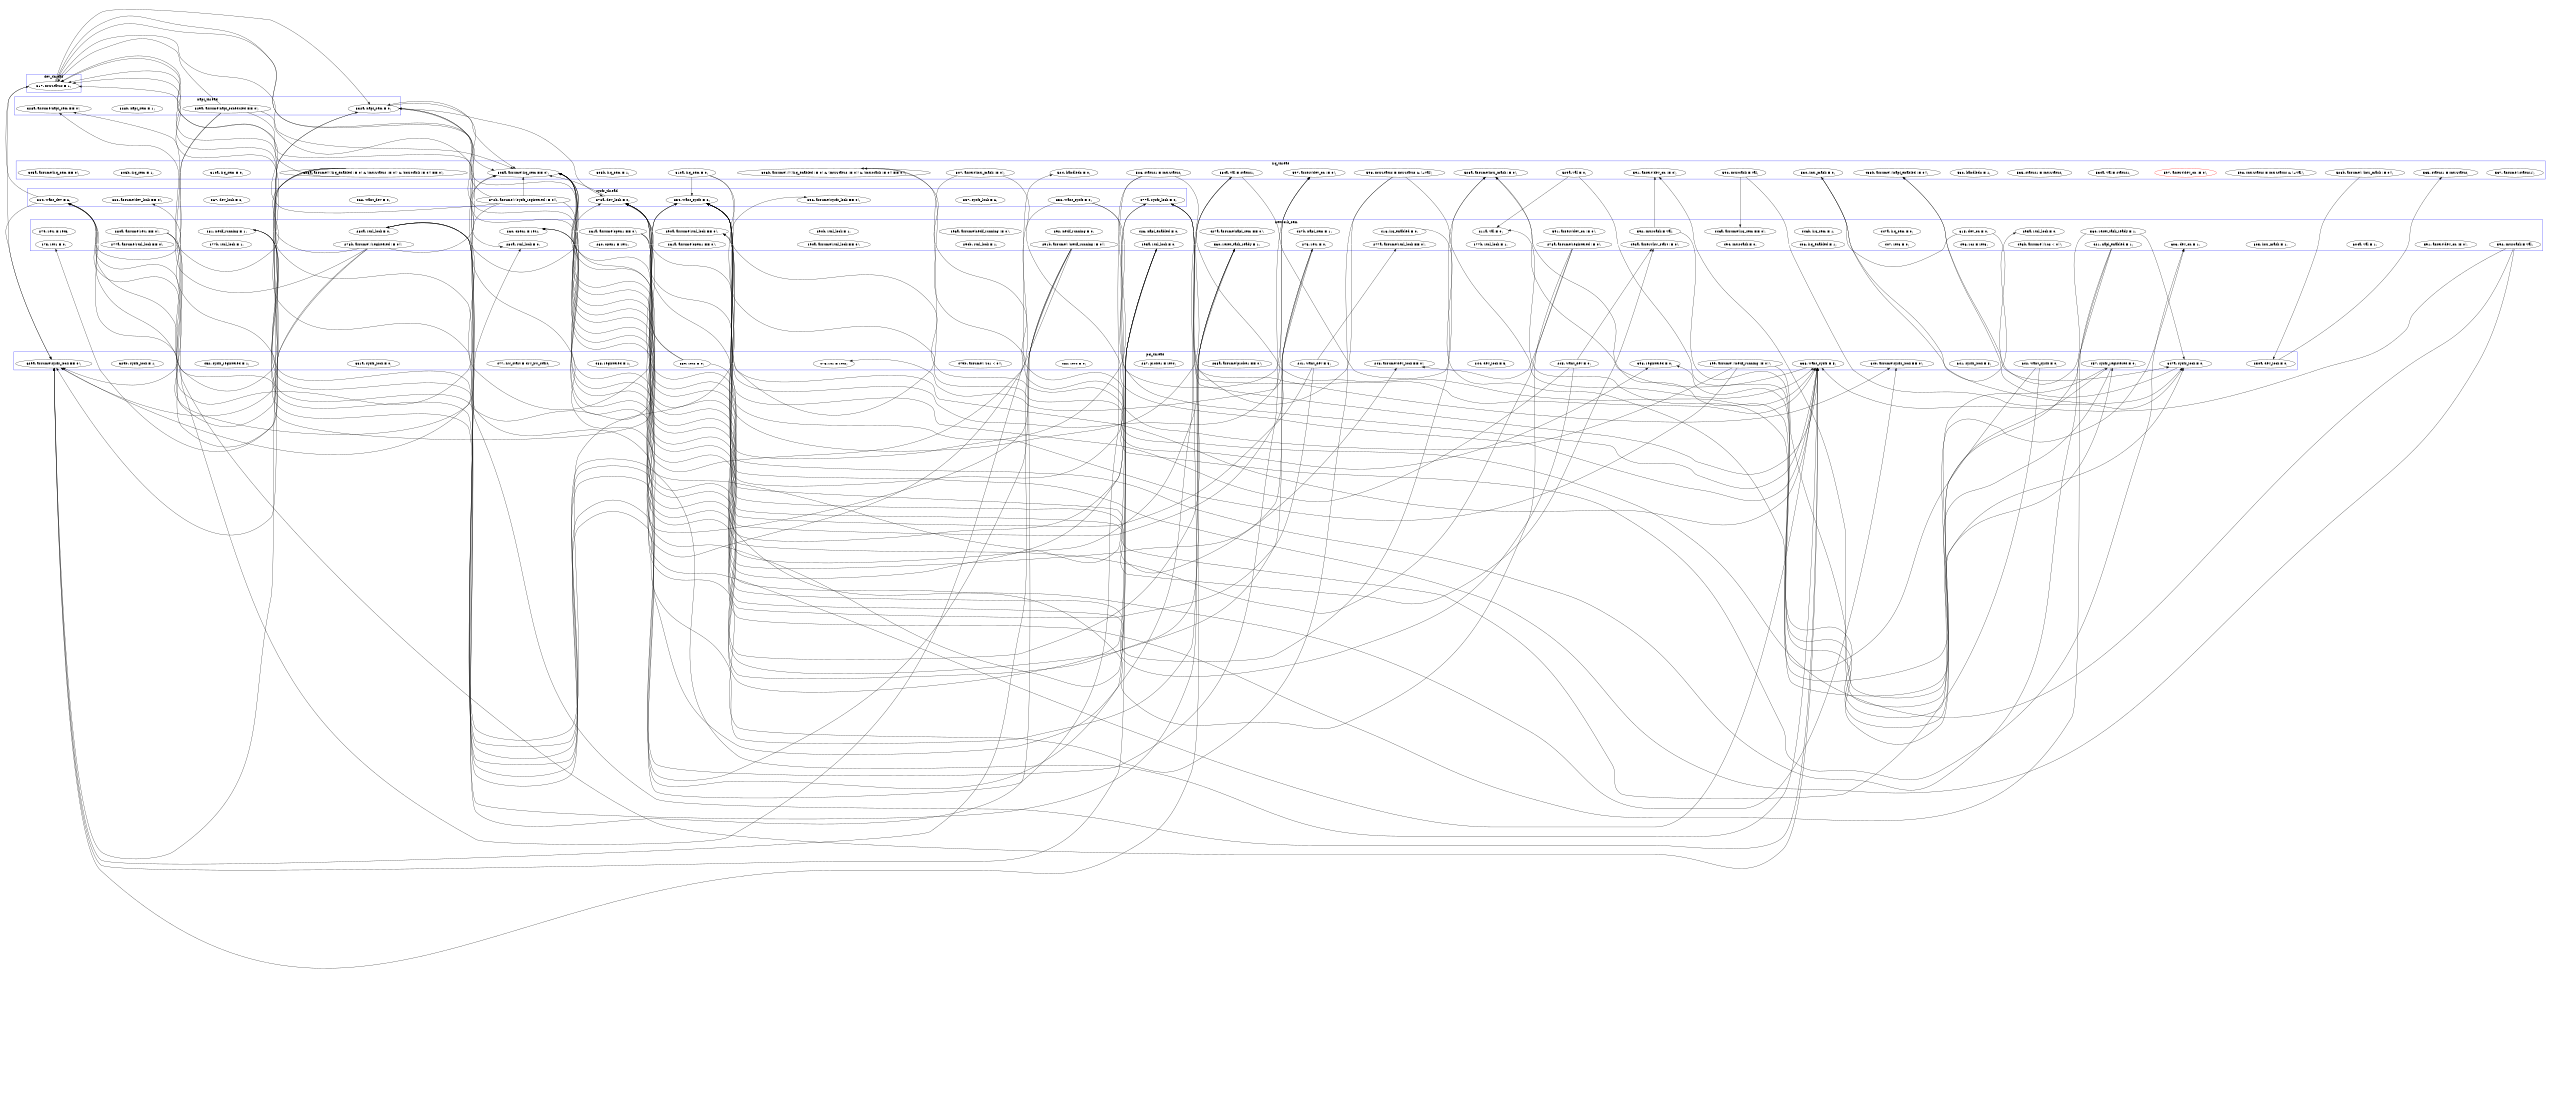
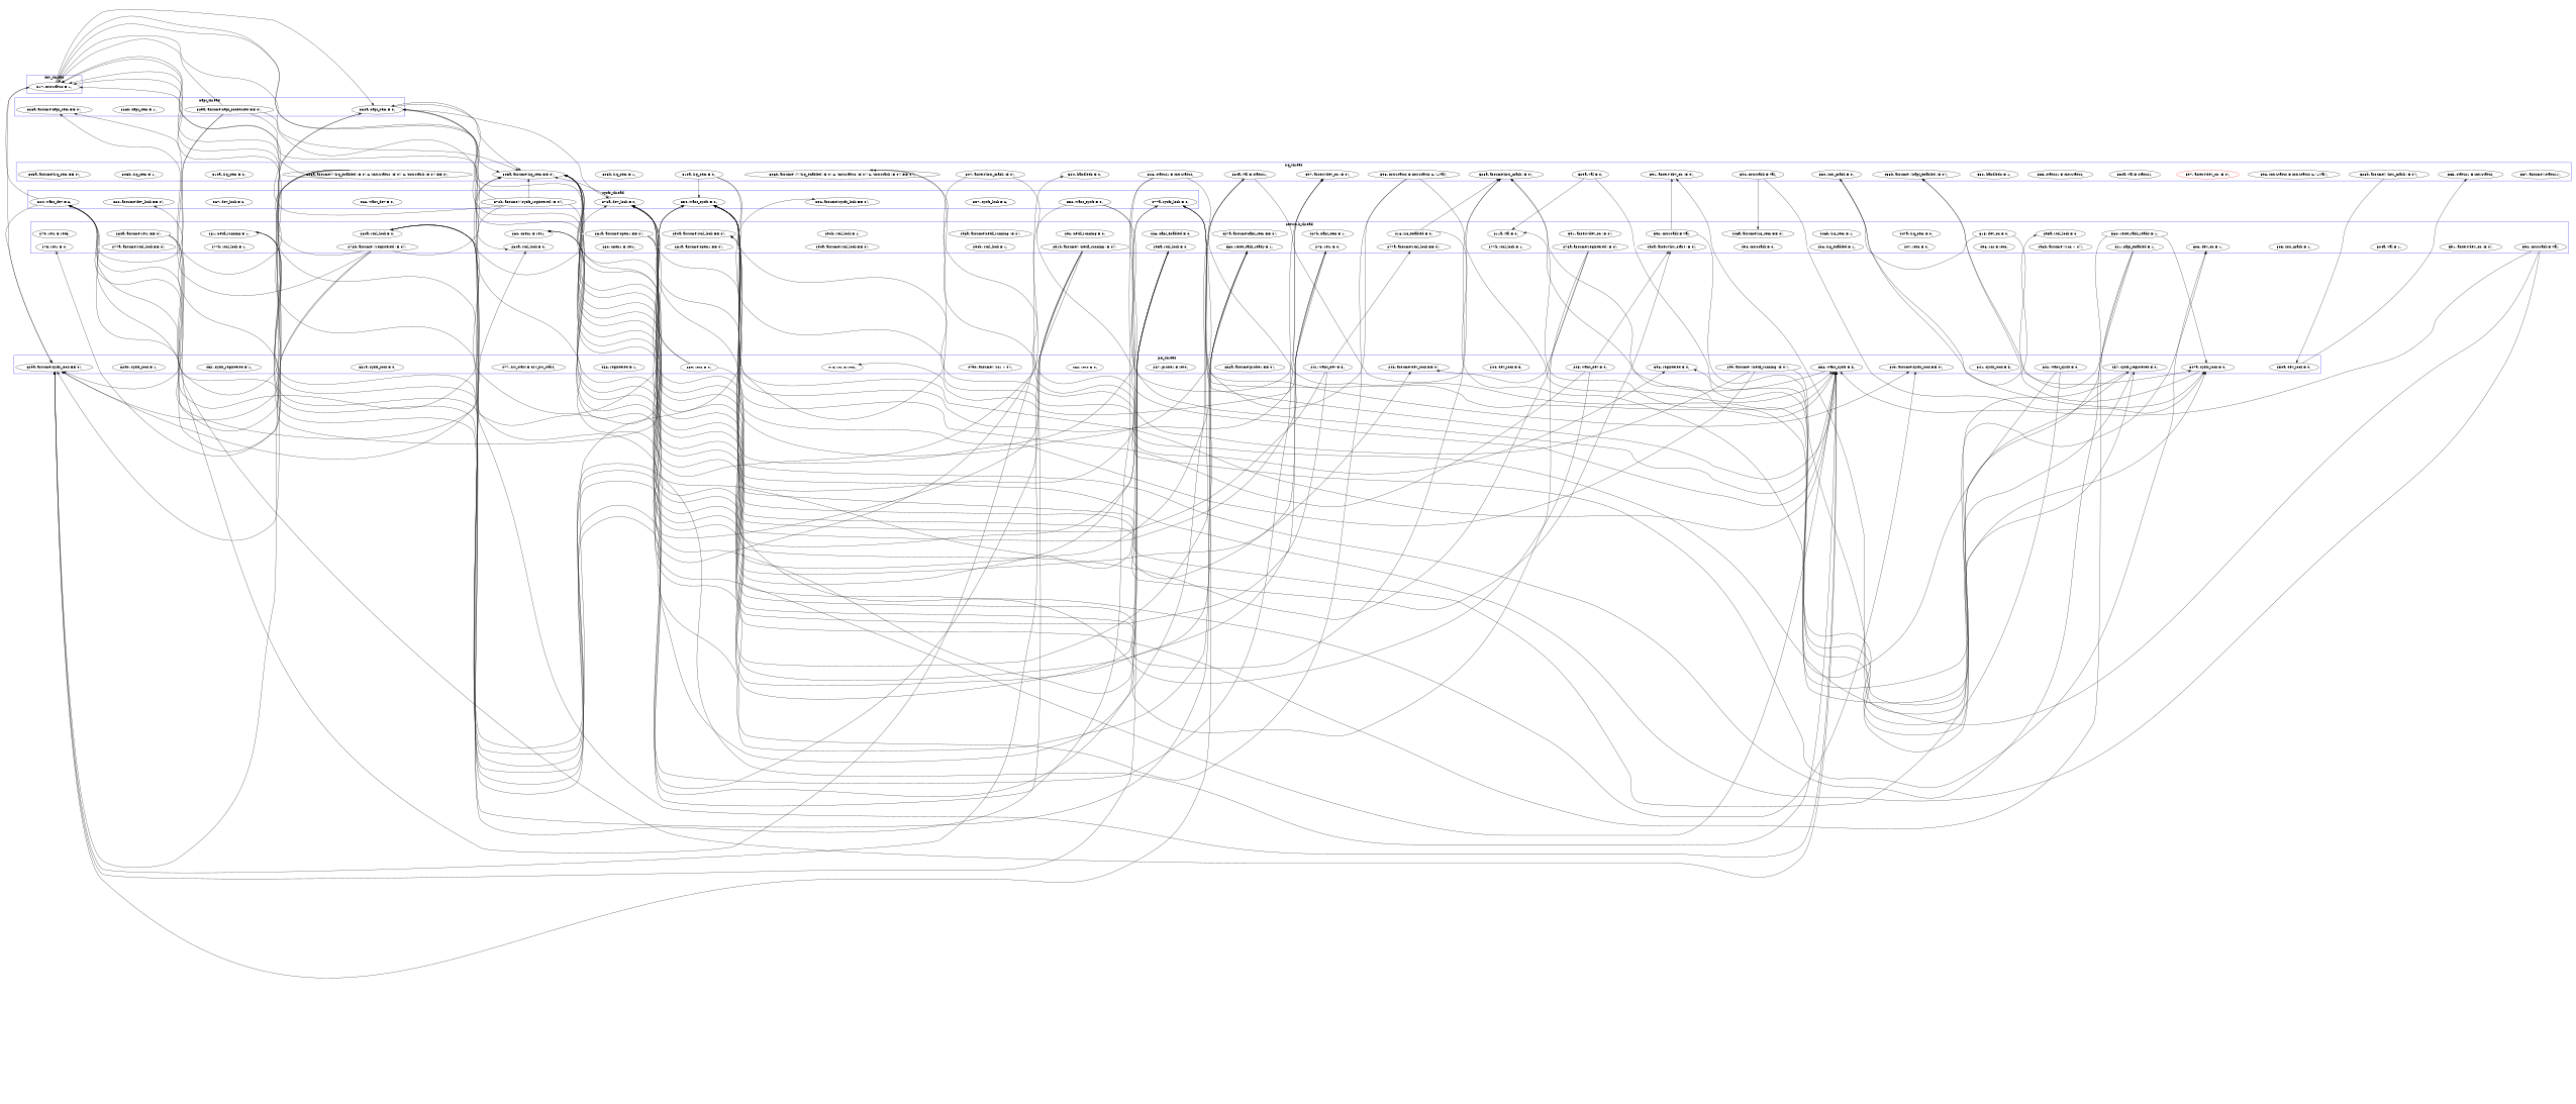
  digraph {
    rankdir=LR
    edge [color=black constraint=false style=solid]
    n1 [label="317: IntrStatus = 1;"]
    n2 [label="328a: assume(napi_sem == 0);"]
    n3 [label="332a: napi_sem = 0;"]
    n4 [label="329a: assume(napi_scheduled == 0);"]
    n5 [label="328b: napi_sem = 1;"]
    n6 [label="354: want_sysfs = 6;"]
    n7 [label="372b: assume(!(sysfs_registered != 0));"]
    n8 [label="364: want_dev = 6;"]
    n9 [label="376a: dev_lock = 0;"]
    n10 [label="356: assume(sysfs_lock == 0);"]
    n11 [label="377a: sysfs_lock = 0;"]
    n12 [label="366: assume(dev_lock == 0);"]
    n13 [label="367: dev_lock = 6;"]
    n14 [label="357: sysfs_lock = 6;"]
    n15 [label="358: want_sysfs = 0;"]
    n16 [label="368: want_dev = 0;"]
    n17 [label="647a: sysfs_lock = 0;"]
    n18 [label="642: want_sysfs = 0;"]
    n19 [label="457: sysfs_registered = 0;"]
    n20 [label="638: want_sysfs = 5;"]
    n21 [label="452: sysfs_registered = 1;"]
    n22 [label="631a: sysfs_lock = 0;"]
    n23 [label="629a: assume(sysfs_lock == 0);"]
    n24 [label="482: ret4 = 0;"]
    n25 [label="237: probe1 = ret4;"]
    n26 [label="640: assume(sysfs_lock == 0);"]
    n27 [label="641: sysfs_lock = 5;"]
    n28 [label="245: want_dev = 0;"]
    n29 [label="241: want_dev = 5;"]
    n30 [label="479b: assume(!(rc1 < 0));"]
    n31 [label="476: rc1 = ret2;"]
    n32 [label="488: registered = 1;"]
    n33 [label="389: ret2 = 0;"]
    n34 [label="477: hw_start = drv_hw_start;"]
    n35 [label="398: registered = 0;"]
    n36 [label="399: assume(!(netif_running != 0));"]
    n37 [label="629b: sysfs_lock = 1;"]
    n38 [label="243: assume(dev_lock == 0);"]
    n39 [label="244: dev_lock = 5;"]
    n40 [label="238a: assume(probe1 == 0);"]
    n41 [label="250a: dev_lock = 0;"]
    n42 [label="598: IntrStatus = IntrStatus & (~val);"]
    n43 [label="528a: assume(intr_mask != 0);"]
    n44 [label="310a: irq_sem = 0;"]
    n45 [label="306a: assume((((irq_enabled != 0) & (IntrStatus != 0)) & (IntrMask != 0)) == 0);"]
    n46 [label="306b: assume(!((((irq_enabled != 0) & (IntrStatus != 0)) & (IntrMask != 0)) == 0));"]
    n47 [label="307: assert(intr_mask != 0);"]
    n48 [label="433b: assume(!(napi_enabled != 0));"]
    n49 [label="305a: assume(irq_sem == 0);"]
    n50 [label="305b: irq_sem = 1;"]
    n51 [label="305a: assume(irq_sem == 0);"]
    n52 [label="529a: val = 0;"]
    n53 [label="534a: val = status1;"]
    n54 [label="592: IntrMask = val;"]
    n55 [label="530: intr_mask = 0;"]
    n56 [label="535: status1 = IntrStatus;"]
    n57 [label="537: assume(!status1);"]
    n58 [label="597: assert(dev_on != 0);"]
    n59 [label="524: handled2 = 0;"]
    n60 [label="526: status1 = IntrStatus;"]
    n61 [label="591: assert(dev_on != 0);"]
    n62 [label="532: handled2 = 1;"]
    n63 [label="310a: irq_sem = 0;"]
    n64 [label="528b: assume(!(intr_mask != 0));"]
    n65 [label="535: status1 = IntrStatus;"]
    n66 [label="534a: val = status1;"]
    n67 [label="305b: irq_sem = 1;"]
    n68 [label="598: IntrStatus = IntrStatus & (~val);"]
    n69 [color=red label="597: assert(dev_on != 0);"]
    n70 [label="278b: assume(!(registered != 0));"]
    n71 [label="406: irq_enabled = 1;"]
    n72 [label="407: ret3 = 0;"]
    n73 [label="592: IntrMask = val;"]
    n74 [label="290a: assume(rtnl_lock == 0);"]
    n75 [label="290b: rtnl_lock = 1;"]
    n76 [label="421: napi_enabled = 1;"]
    n77 [label="281: netif_running = 1;"]
    n78 [label="284a: rtnl_lock = 0;"]
    n79 [label="291b: assume(!(netif_running != 0));"]
    n80 [label="295a: rtnl_lock = 0;"]
    n81 [label="603: dev_on = 1;"]
    n82 [label="591: assert(dev_on != 0);"]
    n83 [label="592: IntrMask = val;"]
    n84 [label="279: ret1 = ret5;"]
    n85 [label="280a: assume(ret1 == 0);"]
    n86 [label="560: reset_task_ready = 1;"]
    n87 [label="261a: assume(open1 == 0);"]
    n88 [label="498b: assume(!(rc2 < 0));"]
    n89 [label="277b: rtnl_lock = 1;"]
    n90 [label="278a: assume(registered != 0);"]
    n91 [label="560: reset_task_ready = 1;"]
    n92 [label="492a: assert(hw_start != 0);"]
    n93 [label="261a: assume(open1 == 0);"]
    n94 [label="290a: assume(rtnl_lock == 0);"]
    n95 [label="211a: val = 0;"]
    n96 [label="605: intr_mask = 1;"]
    n97 [label="604a: val = 1;"]
    n98 [label="275: ret1 = 0;"]
    n99 [label="277a: assume(rtnl_lock == 0);"]
    n100 [label="277b: rtnl_lock = 1;"]
    n101 [label="296a: assume(netif_running != 0);"]
    n102 [label="277a: assume(rtnl_lock == 0);"]
    n103 [label="496: rc2 = ret3;"]
    n104 [label="615: dev_on = 0;"]
    n105 [label="295a: rtnl_lock = 0;"]
    n106 [label="416: irq_enabled = 0;"]
    n107 [label="292: netif_running = 0;"]
    n108 [label="426: napi_enabled = 0;"]
    n109 [label="290b: rtnl_lock = 1;"]
    n110 [label="260: open1 = ret1;"]
    n111 [label="284a: rtnl_lock = 0;"]
    n112 [label="260: open1 = ret1;"]
    n113 [label="447a: irq_sem = 0;"]
    n114 [label="591: assert(dev_on != 0);"]
    n115 [label="494: IntrMask = 0;"]
    n116 [label="446a: assume(irq_sem == 0);"]
    n117 [label="446b: irq_sem = 1;"]
    n118 [label="427a: assume(napi_sem == 0);"]
    n119 [label="427b: napi_sem = 1;"]
    n120 [label="275: ret1 = 0;"]
    subgraph cluster_1 {
      color=blue
      label=dev_thread
      n1
    }
    subgraph cluster_2 {
      color=blue
      label=napi_thread
      n2
      n3
      n4
      n5
    }
    subgraph cluster_3 {
      color=blue
      label=sysfs_thread
      n6
      n7
      n8
      n9
      n10
      n11
      n12
      n13
      n14
      n15
      n16
    }
    subgraph cluster_4 {
      color=blue
      label=pci_thread
      n17
      n18
      n19
      n20
      n21
      n22
      n23
      n24
      n25
      n26
      n27
      n28
      n29
      n30
      n31
      n32
      n33
      n34
      n35
      n36
      n37
      n38
      n39
      n40
      n41
    }
    subgraph cluster_5 {
      color=blue
      label=irq_thread
      n42
      n43
      n44
      n45
      n46
      n47
      n48
      n49
      n50
      n51
      n52
      n53
      n54
      n55
      n56
      n57
      n58
      n59
      n60
      n61
      n62
      n63
      n64
      n65
      n66
      n67
      n68
      n69
    }
    subgraph cluster_6 {
      color=blue
-     label=network_sem
+     label=network_thread
      n70
      n71
      n72
      n73
      n74
      n75
      n76
      n77
      n78
      n79
      n80
      n81
      n82
      n83
      n84
      n85
      n86
      n87
      n88
      n89
      n90
      n91
      n92
      n93
      n94
      n95
      n96
      n97
      n98
      n99
      n100
      n101
      n102
      n103
      n104
      n105
      n106
      n107
      n108
      n109
      n110
      n111
      n112
      n113
      n114
      n115
      n116
      n117
      n118
      n119
      n120
    }
    n1 -> n3
    n1 -> n9
    n1 -> n23
    n1 -> n51
    n1 -> n91
    n2 -> n5 [color=white constraint=""]
    n3 -> n9
    n3 -> n23
    n3 -> n51
    n3 -> n91
    n4 -> n1
    n4 -> n3 [color=white constraint=""]
    n4 -> n8
    n4 -> n23
    n4 -> n51
    n4 -> n111
    n5 -> n4 [color=white constraint=""]
    n6 -> n10 [color=white constraint=""]
    n6 -> n20
    n6 -> n58
    n6 -> n78
    n7 -> n1
    n7 -> n3
    n7 -> n9 [color=white constraint=""]
    n7 -> n23
    n7 -> n51
    n7 -> n80
    n8 -> n1
    n8 -> n3
    n8 -> n12 [color=white constraint=""]
    n8 -> n23
    n8 -> n51
    n8 -> n111
    n9 -> n6 [color=white constraint=""]
    n9 -> n38
    n9 -> n51
    n9 -> n92
    n10 -> n14 [color=white constraint=""]
    n11 -> n26
    n11 -> n43
    n11 -> n74
    n12 -> n13 [color=white constraint=""]
    n13 -> n16 [color=white constraint=""]
    n14 -> n15 [color=white constraint=""]
    n15 -> n11 [color=white constraint=""]
    n15 -> n20
    n15 -> n58
    n15 -> n110
    n16 -> n7 [color=white constraint=""]
    n17 -> n41 [color=white constraint=""]
    n17 -> n48
    n18 -> n19 [color=white constraint=""]
    n18 -> n43
    n18 -> n74
    n19 -> n17 [color=white constraint=""]
    n19 -> n61
    n19 -> n95
    n20 -> n11
    n20 -> n26 [color=white constraint=""]
    n20 -> n43
    n20 -> n110
    n21 -> n22 [color=white constraint=""]
    n22 -> n34 [color=white constraint=""]
    n23 -> n37 [color=white constraint=""]
    n24 -> n25 [color=white constraint=""]
    n25 -> n40 [color=white constraint=""]
    n26 -> n27 [color=white constraint=""]
    n27 -> n18 [color=white constraint=""]
    n28 -> n6
    n28 -> n35 [color=white constraint=""]
    n28 -> n51
    n28 -> n92
    n29 -> n9
    n29 -> n38 [color=white constraint=""]
    n29 -> n51
    n29 -> n102
    n30 -> n24 [color=white constraint=""]
    n31 -> n30 [color=white constraint=""]
    n32 -> n33 [color=white constraint=""]
    n33 -> n9
    n33 -> n31 [color=white constraint=""]
    n33 -> n51
    n33 -> n98
    n34 -> n32 [color=white constraint=""]
    n35 -> n36 [color=white constraint=""]
    n36 -> n6
    n36 -> n20 [color=white constraint=""]
    n36 -> n46
    n36 -> n81
    n37 -> n21 [color=white constraint=""]
    n38 -> n39 [color=white constraint=""]
    n39 -> n28 [color=white constraint=""]
    n40 -> n29 [color=white constraint=""]
    n41 -> n56
    n42 -> n11
    n42 -> n20
    n42 -> n43 [color=white constraint=""]
    n42 -> n110
    n43 -> n52 [color=white constraint=""]
    n44 -> n45 [color=white constraint=""]
    n45 -> n1
    n45 -> n2
    n45 -> n8
    n45 -> n23
    n45 -> n51 [color=white constraint=""]
    n45 -> n120
    n46 -> n47 [color=white constraint=""]
    n47 -> n6
    n47 -> n20
    n47 -> n59 [color=white constraint=""]
    n48 -> n62 [color=white constraint=""]
    n49 -> n50 [color=white constraint=""]
    n50 -> n44 [color=white constraint=""]
    n51 -> n67 [color=white constraint=""]
    n52 -> n19
    n52 -> n61 [color=white constraint=""]
    n52 -> n95
    n53 -> n6
    n53 -> n20
    n53 -> n58 [color=white constraint=""]
    n53 -> n78
    n54 -> n17
    n54 -> n55 [color=white constraint=""]
    n54 -> n116
    n55 -> n17
    n55 -> n48 [color=white constraint=""]
    n55 -> n105
    n56 -> n57 [color=white constraint=""]
    n58 -> n42 [color=white constraint=""]
    n59 -> n60 [color=white constraint=""]
    n60 -> n6
    n60 -> n20
    n60 -> n53 [color=white constraint=""]
    n60 -> n77
    n61 -> n54 [color=white constraint=""]
    n62 -> n65 [color=white constraint=""]
    n63 -> n6
    n63 -> n35
    n63 -> n46 [color=white constraint=""]
    n63 -> n81
    n64 -> n41
    n64 -> n56 [color=white constraint=""]
    n65 -> n66 [color=white constraint=""]
    n66 -> n69 [color=white constraint=""]
    n67 -> n63 [color=white constraint=""]
    n68 -> n64 [color=white constraint=""]
    n69 -> n68 [color=white constraint=""]
    n70 -> n1
    n70 -> n2
    n70 -> n8
    n70 -> n23
    n70 -> n51
    n70 -> n111 [color=white constraint=""]
    n71 -> n72 [color=white constraint=""]
    n72 -> n103 [color=white constraint=""]
    n73 -> n17
    n73 -> n61
    n73 -> n116 [color=white constraint=""]
    n74 -> n75 [color=white constraint=""]
    n75 -> n101 [color=white constraint=""]
    n76 -> n6
    n76 -> n35
    n76 -> n51
    n76 -> n81 [color=white constraint=""]
    n77 -> n6
    n77 -> n20
    n77 -> n53
    n77 -> n78 [color=white constraint=""]
    n78 -> n10
    n78 -> n20
    n78 -> n58
    n78 -> n110 [color=white constraint=""]
    n79 -> n1
    n79 -> n3
    n79 -> n12
    n79 -> n23
    n79 -> n51
    n79 -> n80 [color=white constraint=""]
    n80 -> n1
    n80 -> n3
    n80 -> n9
    n80 -> n23
    n80 -> n51
    n80 -> n91 [color=white constraint=""]
    n81 -> n96 [color=white constraint=""]
    n82 -> n83 [color=white constraint=""]
    n83 -> n6
    n83 -> n20
    n83 -> n46
    n84 -> n85 [color=white constraint=""]
    n85 -> n6
    n85 -> n20
    n85 -> n59
    n85 -> n77 [color=white constraint=""]
    n86 -> n17
    n86 -> n48
    n87 -> n11
    n87 -> n26
    n87 -> n43
    n87 -> n74 [color=white constraint=""]
    n88 -> n76 [color=white constraint=""]
    n89 -> n90 [color=white constraint=""]
    n90 -> n9
    n90 -> n38
    n90 -> n51
    n90 -> n92 [color=white constraint=""]
    n91 -> n9
    n91 -> n23
    n91 -> n51
    n91 -> n98 [color=white constraint=""]
    n92 -> n115 [color=white constraint=""]
    n93 -> n94 [color=white constraint=""]
    n94 -> n109 [color=white constraint=""]
    n95 -> n114 [color=white constraint=""]
    n96 -> n97 [color=white constraint=""]
    n97 -> n82 [color=white constraint=""]
    n98 -> n9
    n98 -> n31
    n98 -> n51
    n98 -> n102 [color=white constraint=""]
    n99 -> n100 [color=white constraint=""]
    n100 -> n70 [color=white constraint=""]
    n101 -> n107 [color=white constraint=""]
    n102 -> n89 [color=white constraint=""]
    n103 -> n88 [color=white constraint=""]
    n104 -> n17
    n104 -> n55
    n104 -> n105 [color=white constraint=""]
    n105 -> n86 [color=white constraint=""]
    n106 -> n19
+   n106 -> n43
    n106 -> n95 [color=white constraint=""]
    n107 -> n108 [color=white constraint=""]
    n108 -> n118 [color=white constraint=""]
    n109 -> n79 [color=white constraint=""]
    n110 -> n87 [color=white constraint=""]
    n111 -> n112 [color=white constraint=""]
    n112 -> n93 [color=white constraint=""]
    n113 -> n104 [color=white constraint=""]
    n114 -> n73 [color=white constraint=""]
    n115 -> n71 [color=white constraint=""]
    n116 -> n117 [color=white constraint=""]
    n117 -> n113 [color=white constraint=""]
    n118 -> n119 [color=white constraint=""]
    n119 -> n106 [color=white constraint=""]
    n120 -> n99 [color=white constraint=""]
  }
